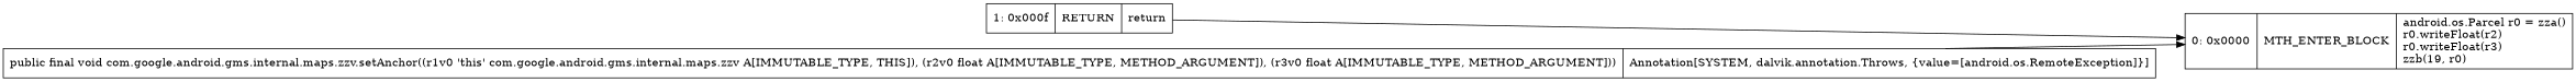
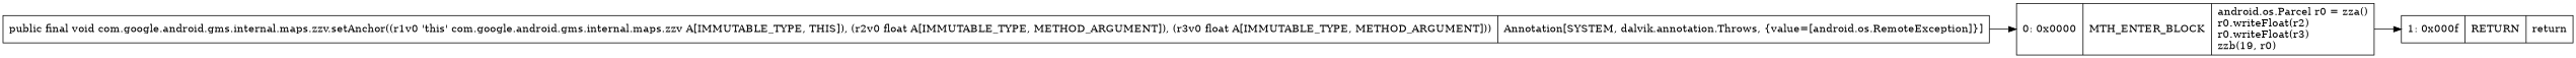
  digraph {
    rankdir=LR
    node [shape=record]
    n1 [label="{0\:\ 0x0000|MTH_ENTER_BLOCK\l|android.os.Parcel r0 = zza()\lr0.writeFloat(r2)\lr0.writeFloat(r3)\lzzb(19, r0)\l}"]
    n2 [label="{1\:\ 0x000f|RETURN\l|return\l}"]
    n3 [label="{public final void com.google.android.gms.internal.maps.zzv.setAnchor((r1v0 'this' com.google.android.gms.internal.maps.zzv A[IMMUTABLE_TYPE, THIS]), (r2v0 float A[IMMUTABLE_TYPE, METHOD_ARGUMENT]), (r3v0 float A[IMMUTABLE_TYPE, METHOD_ARGUMENT]))  | Annotation[SYSTEM, dalvik.annotation.Throws, \{value=[android.os.RemoteException]\}]\l}"]
-   n2 -> n1
+   n1 -> n2
    n3 -> n1
  }
